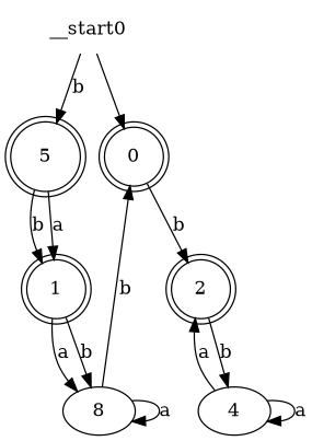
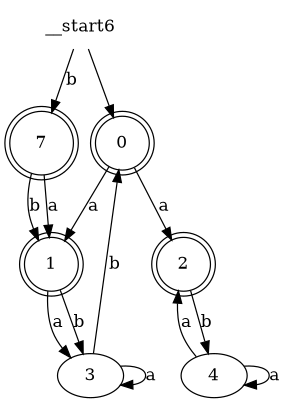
  digraph {
    node [shape=doublecircle]
-   __start0 [shape=none]
+   __start0 [shape=none label=__start6]
    0
-   5
+   5 [label=7]
    1
    2
-   3 [label=8 shape=""]
+   3 [shape=""]
    4 [shape=""]
    __start0 -> 0
    __start0 -> 5 [label=b]
-   0 -> 2 [label=b]
+   0 -> 1 [label=a]
+   0 -> 2 [label=a]
    5 -> 1 [label=a]
    5 -> 1 [label=b]
    1 -> 3 [label=a]
    1 -> 3 [label=b]
    2 -> 4 [label=b]
    3 -> 0 [label=b]
    3 -> 3 [label=a]
    4 -> 2 [label=a]
    4 -> 4 [label=a]
  }
